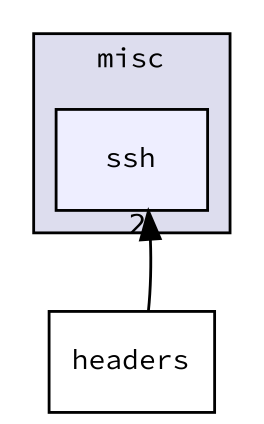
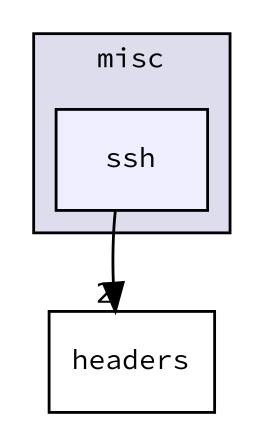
  digraph {
    compound=true
    fontname="Source Code Pro"
    node [fontname="Source Code Pro" fontsize=10 shape=box]
    n1 [fillcolor="#eeeeff" label=ssh pencolor=black style=filled]
    n2 [label=headers]
    subgraph cluster_1 {
      bgcolor="#ddddee"
      fontsize=10
      label=misc
      pencolor=black
      n1
    }
-   n2 -> n1 [headlabel=2 labeldistance=1.5 labelfontname=Helvetica labelfontsize=10 fontname="Source Code Pro"]
+   n1 -> n2 [headlabel=2 labeldistance=1.5 labelfontname=Helvetica labelfontsize=10 fontname="Source Code Pro"]
  }
